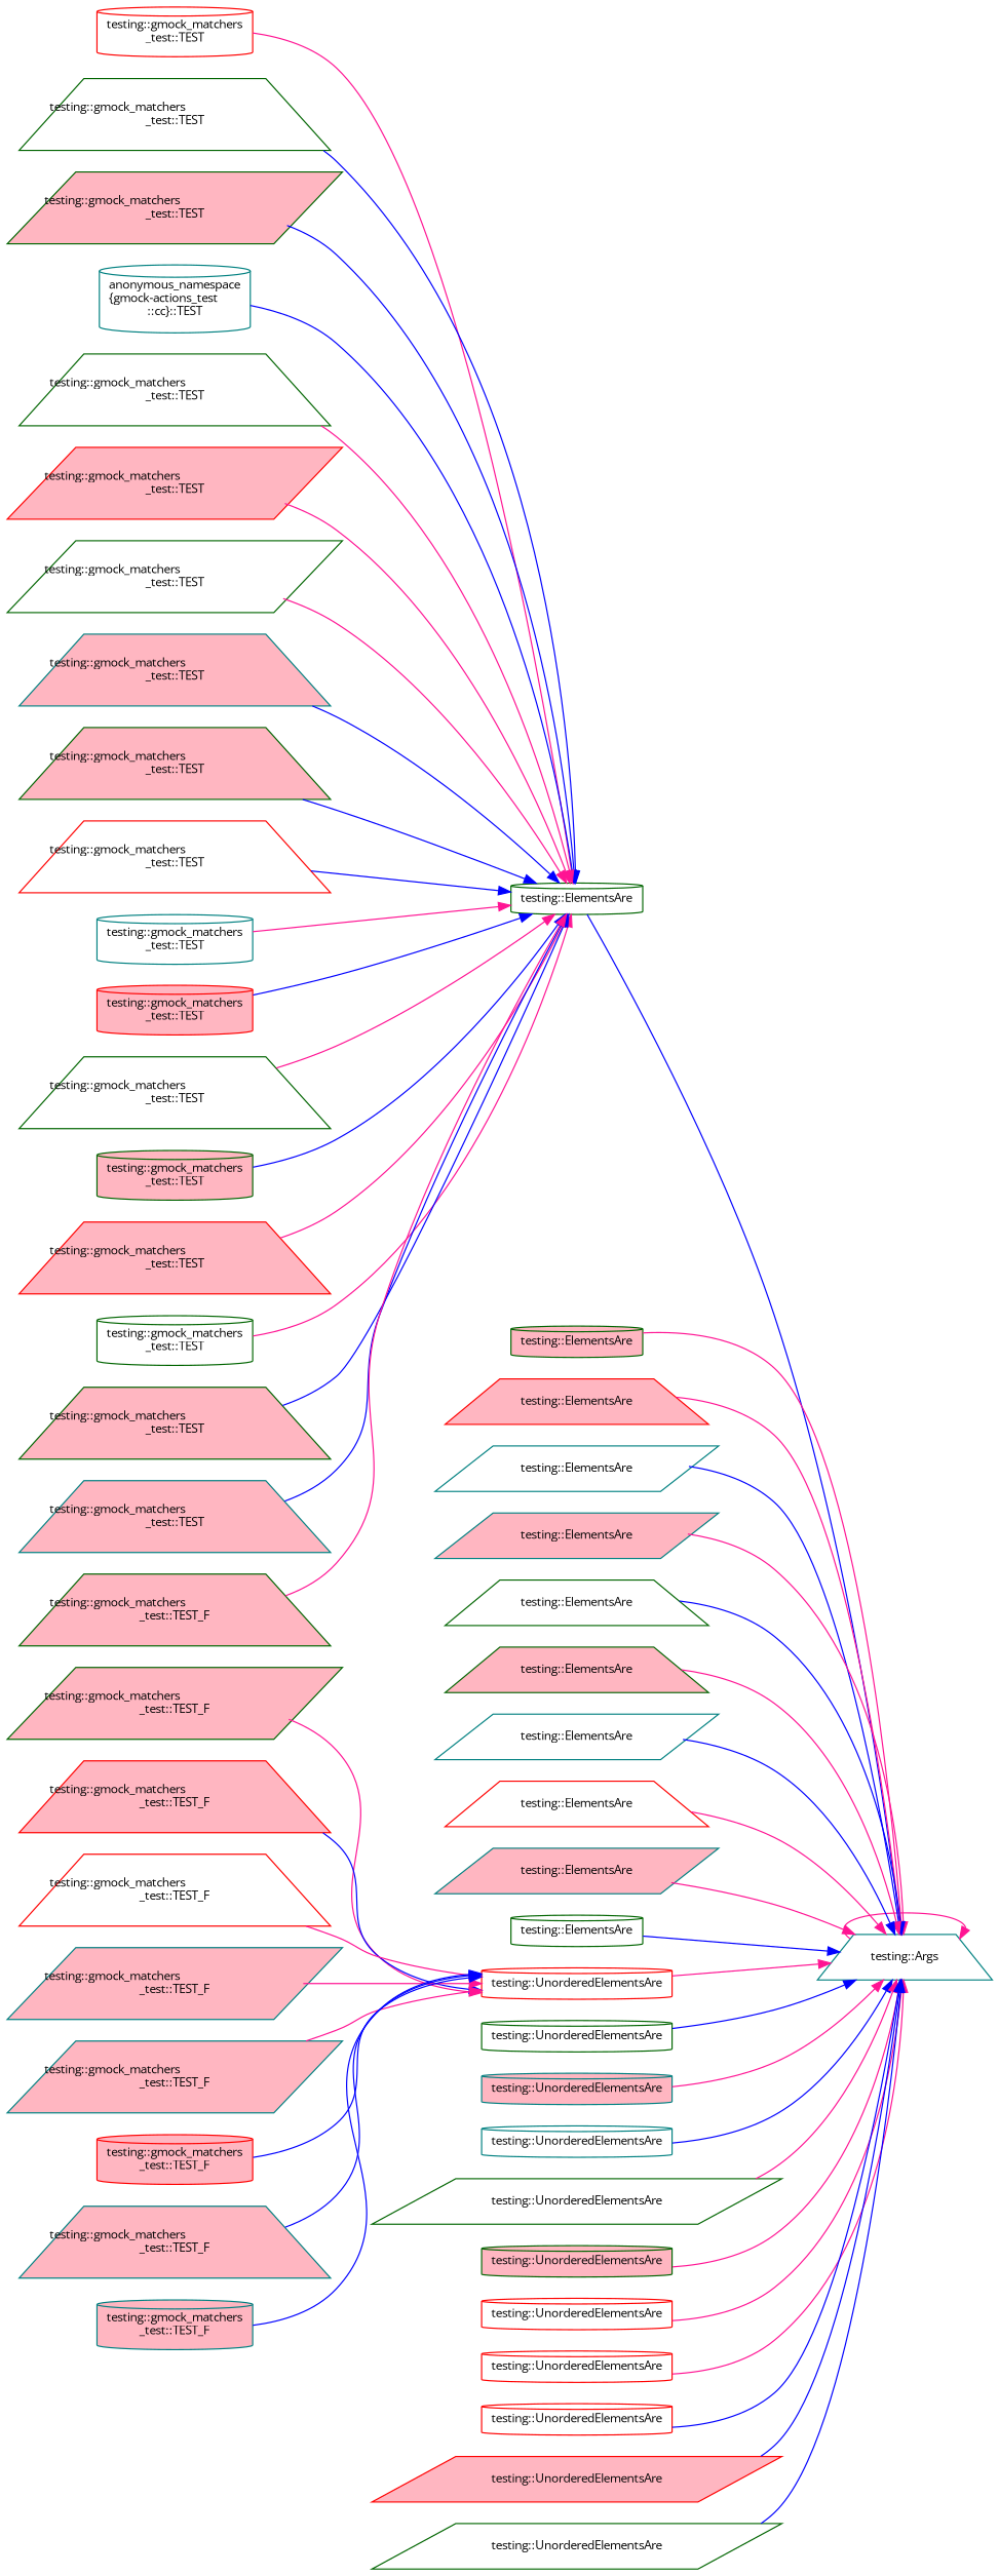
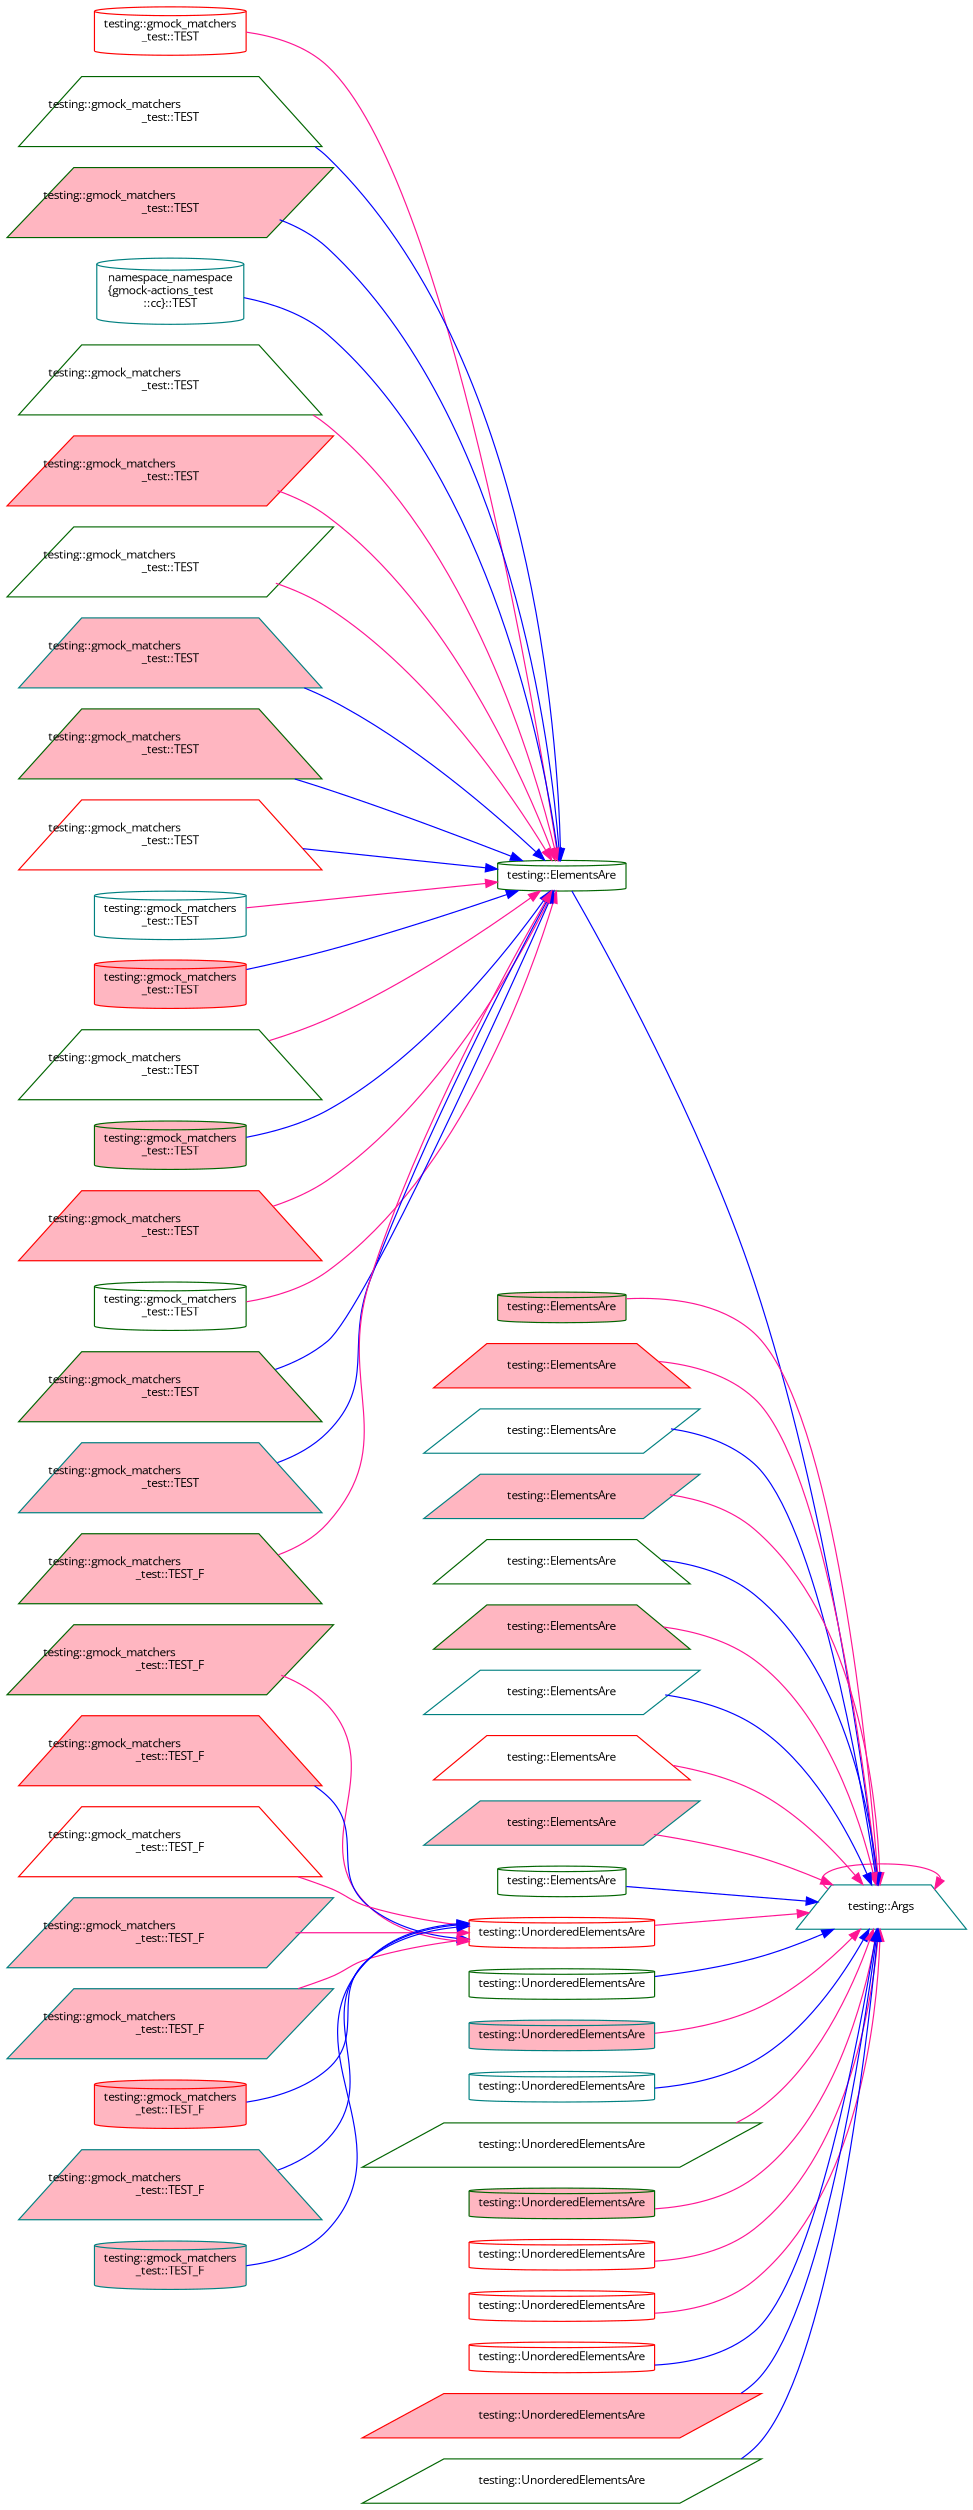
  digraph {
    rankdir=RL
    fontname="Open Sans"
    node [color=darkgreen fillcolor=white fontname="Open Sans" fontsize=10 shape=cylinder style=filled]
    edge [color=deeppink dir=back fontname="Open Sans" fontsize=10 labelfontname=Helvetica labelfontsize=10 style=solid]
    n1 [color=teal fontcolor=black height=0.2 label="testing::Args" shape=trapezium width=0.4]
    n2 [height=0.2 label="testing::ElementsAre" width=0.4]
    n3 [fillcolor=lightpink height=0.2 label="testing::ElementsAre" width=0.4]
    n4 [color=red fillcolor=lightpink height=0.2 label="testing::ElementsAre" shape=trapezium width=0.4]
    n5 [color=teal height=0.2 label="testing::ElementsAre" shape=parallelogram width=0.4]
    n6 [color=teal fillcolor=lightpink height=0.2 label="testing::ElementsAre" shape=parallelogram width=0.4]
    n7 [height=0.2 label="testing::ElementsAre" shape=trapezium width=0.4]
    n8 [fillcolor=lightpink height=0.2 label="testing::ElementsAre" shape=trapezium width=0.4]
    n9 [color=teal height=0.2 label="testing::ElementsAre" shape=parallelogram width=0.4]
    n10 [color=red height=0.2 label="testing::ElementsAre" shape=trapezium width=0.4]
    n11 [color=teal fillcolor=lightpink height=0.2 label="testing::ElementsAre" shape=parallelogram width=0.4]
    n12 [height=0.2 label="testing::ElementsAre" width=0.4]
    n13 [color=red height=0.2 label="testing::UnorderedElementsAre" width=0.4]
    n14 [height=0.2 label="testing::UnorderedElementsAre" width=0.4]
    n15 [color=teal fillcolor=lightpink height=0.2 label="testing::UnorderedElementsAre" width=0.4]
    n16 [color=teal height=0.2 label="testing::UnorderedElementsAre" width=0.4]
    n17 [height=0.2 label="testing::UnorderedElementsAre" shape=parallelogram width=0.4]
    n18 [fillcolor=lightpink height=0.2 label="testing::UnorderedElementsAre" width=0.4]
    n19 [color=red height=0.2 label="testing::UnorderedElementsAre" width=0.4]
    n20 [color=red height=0.2 label="testing::UnorderedElementsAre" width=0.4]
    n21 [color=red height=0.2 label="testing::UnorderedElementsAre" width=0.4]
    n22 [color=red fillcolor=lightpink height=0.2 label="testing::UnorderedElementsAre" shape=parallelogram width=0.4]
    n23 [height=0.2 label="testing::UnorderedElementsAre" shape=parallelogram width=0.4]
    n24 [color=red height=0.2 label="testing::gmock_matchers\l_test::TEST" width=0.4]
    n25 [height=0.2 label="testing::gmock_matchers\l_test::TEST" shape=trapezium width=0.4]
    n26 [fillcolor=lightpink height=0.2 label="testing::gmock_matchers\l_test::TEST" shape=parallelogram width=0.4]
-   n27 [color=teal height=0.2 label="anonymous_namespace\l\{gmock-actions_test\l::cc\}::TEST" width=0.4]
+   n27 [color=teal height=0.2 label="namespace_namespace\l\{gmock-actions_test\l::cc\}::TEST" width=0.4]
    n28 [height=0.2 label="testing::gmock_matchers\l_test::TEST" shape=trapezium width=0.4]
    n29 [color=red fillcolor=lightpink height=0.2 label="testing::gmock_matchers\l_test::TEST" shape=parallelogram width=0.4]
    n30 [height=0.2 label="testing::gmock_matchers\l_test::TEST" shape=parallelogram width=0.4]
    n31 [color=teal fillcolor=lightpink height=0.2 label="testing::gmock_matchers\l_test::TEST" shape=trapezium width=0.4]
    n32 [fillcolor=lightpink height=0.2 label="testing::gmock_matchers\l_test::TEST" shape=trapezium width=0.4]
    n33 [color=red height=0.2 label="testing::gmock_matchers\l_test::TEST" shape=trapezium width=0.4]
    n34 [color=teal height=0.2 label="testing::gmock_matchers\l_test::TEST" width=0.4]
    n35 [color=red fillcolor=lightpink height=0.2 label="testing::gmock_matchers\l_test::TEST" width=0.4]
    n36 [height=0.2 label="testing::gmock_matchers\l_test::TEST" shape=trapezium width=0.4]
    n37 [fillcolor=lightpink height=0.2 label="testing::gmock_matchers\l_test::TEST" width=0.4]
    n38 [color=red fillcolor=lightpink height=0.2 label="testing::gmock_matchers\l_test::TEST" shape=trapezium width=0.4]
    n39 [height=0.2 label="testing::gmock_matchers\l_test::TEST" width=0.4]
    n40 [fillcolor=lightpink height=0.2 label="testing::gmock_matchers\l_test::TEST" shape=trapezium width=0.4]
    n41 [color=teal fillcolor=lightpink height=0.2 label="testing::gmock_matchers\l_test::TEST" shape=trapezium width=0.4]
    n42 [fillcolor=lightpink height=0.2 label="testing::gmock_matchers\l_test::TEST_F" shape=trapezium width=0.4]
    n43 [fillcolor=lightpink height=0.2 label="testing::gmock_matchers\l_test::TEST_F" shape=parallelogram width=0.4]
    n44 [color=red fillcolor=lightpink height=0.2 label="testing::gmock_matchers\l_test::TEST_F" shape=trapezium width=0.4]
    n45 [color=red height=0.2 label="testing::gmock_matchers\l_test::TEST_F" shape=trapezium width=0.4]
    n46 [color=teal fillcolor=lightpink height=0.2 label="testing::gmock_matchers\l_test::TEST_F" shape=parallelogram width=0.4]
    n47 [color=teal fillcolor=lightpink height=0.2 label="testing::gmock_matchers\l_test::TEST_F" shape=parallelogram width=0.4]
    n48 [color=red fillcolor=lightpink height=0.2 label="testing::gmock_matchers\l_test::TEST_F" width=0.4]
    n49 [color=teal fillcolor=lightpink height=0.2 label="testing::gmock_matchers\l_test::TEST_F" shape=trapezium width=0.4]
    n50 [color=teal fillcolor=lightpink height=0.2 label="testing::gmock_matchers\l_test::TEST_F" width=0.4]
    n1 -> n1
    n1 -> n2 [color=blue]
    n1 -> n3
    n1 -> n4
    n1 -> n5 [color=blue]
    n1 -> n6
    n1 -> n7 [color=blue]
    n1 -> n8
    n1 -> n9 [color=blue]
    n1 -> n10
    n1 -> n11
    n1 -> n12 [color=blue]
    n1 -> n13
    n1 -> n14 [color=blue]
    n1 -> n15
    n1 -> n16 [color=blue]
    n1 -> n17
    n1 -> n18
    n1 -> n19
    n1 -> n20
    n1 -> n21 [color=blue]
    n1 -> n22 [color=blue]
    n1 -> n23 [color=blue]
    n2 -> n24
    n2 -> n25 [color=blue]
    n2 -> n26 [color=blue]
    n2 -> n27 [color=blue]
    n2 -> n28
    n2 -> n29
    n2 -> n30
    n2 -> n31 [color=blue]
    n2 -> n32 [color=blue]
    n2 -> n33 [color=blue]
    n2 -> n34
    n2 -> n35 [color=blue]
    n2 -> n36
    n2 -> n37 [color=blue]
    n2 -> n38
    n2 -> n39
    n2 -> n40 [color=blue]
    n2 -> n41 [color=blue]
    n2 -> n42
    n13 -> n43
    n13 -> n44 [color=blue]
    n13 -> n45
    n13 -> n46
    n13 -> n47
    n13 -> n48 [color=blue]
    n13 -> n49 [color=blue]
    n13 -> n50 [color=blue]
  }
